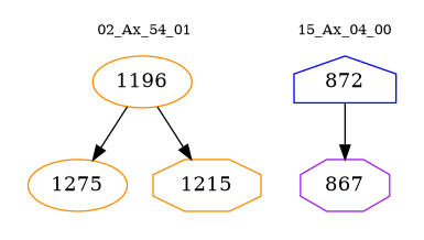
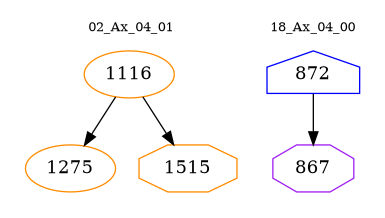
  digraph {
    node [color=darkorange shape=ellipse]
    edge [color=black]
-   n1 [label=1196]
+   n1 [label=1116]
    n2 [label=1275]
-   n3 [label=1215 shape=octagon]
+   n3 [label=1515 shape=octagon]
    n4 [color=blue label=872 shape=house]
    n5 [color=purple label=867 shape=octagon]
    subgraph cluster_1 {
      color=white
      fontsize=10
-     label="02_Ax_54_01"
+     label="02_Ax_04_01"
      n1
      n2
      n3
    }
    subgraph cluster_2 {
      color=white
      fontsize=10
-     label="15_Ax_04_00"
+     label="18_Ax_04_00"
      n4
      n5
    }
    n1 -> n2
    n1 -> n3
    n4 -> n5
  }
